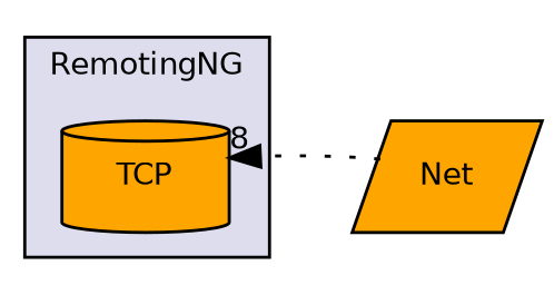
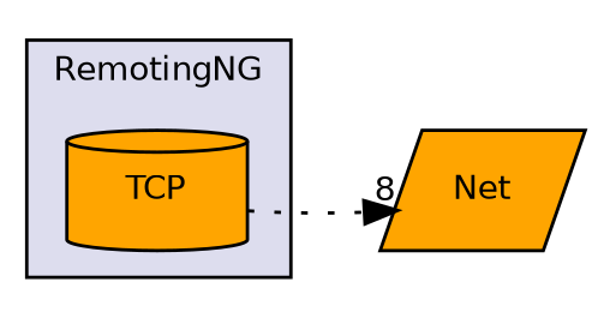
  digraph {
    compound=true
    rankdir=LR
    node [fillcolor=orange fontname=Helvetica fontsize=10 style=filled]
    n1 [label=TCP pencolor=black shape=cylinder]
    n2 [label=Net shape=parallelogram]
    subgraph cluster_1 {
      bgcolor="#ddddee"
      fontname=Helvetica
      fontsize=10
      label=RemotingNG
      pencolor=black
      n1
    }
-   n2 -> n1 [headlabel=8 labeldistance=1.5 labelfontname=Helvetica labelfontsize=10 style=dotted]
+   n1 -> n2 [headlabel=8 labeldistance=1.5 labelfontname=Helvetica labelfontsize=10 style=dotted]
  }
